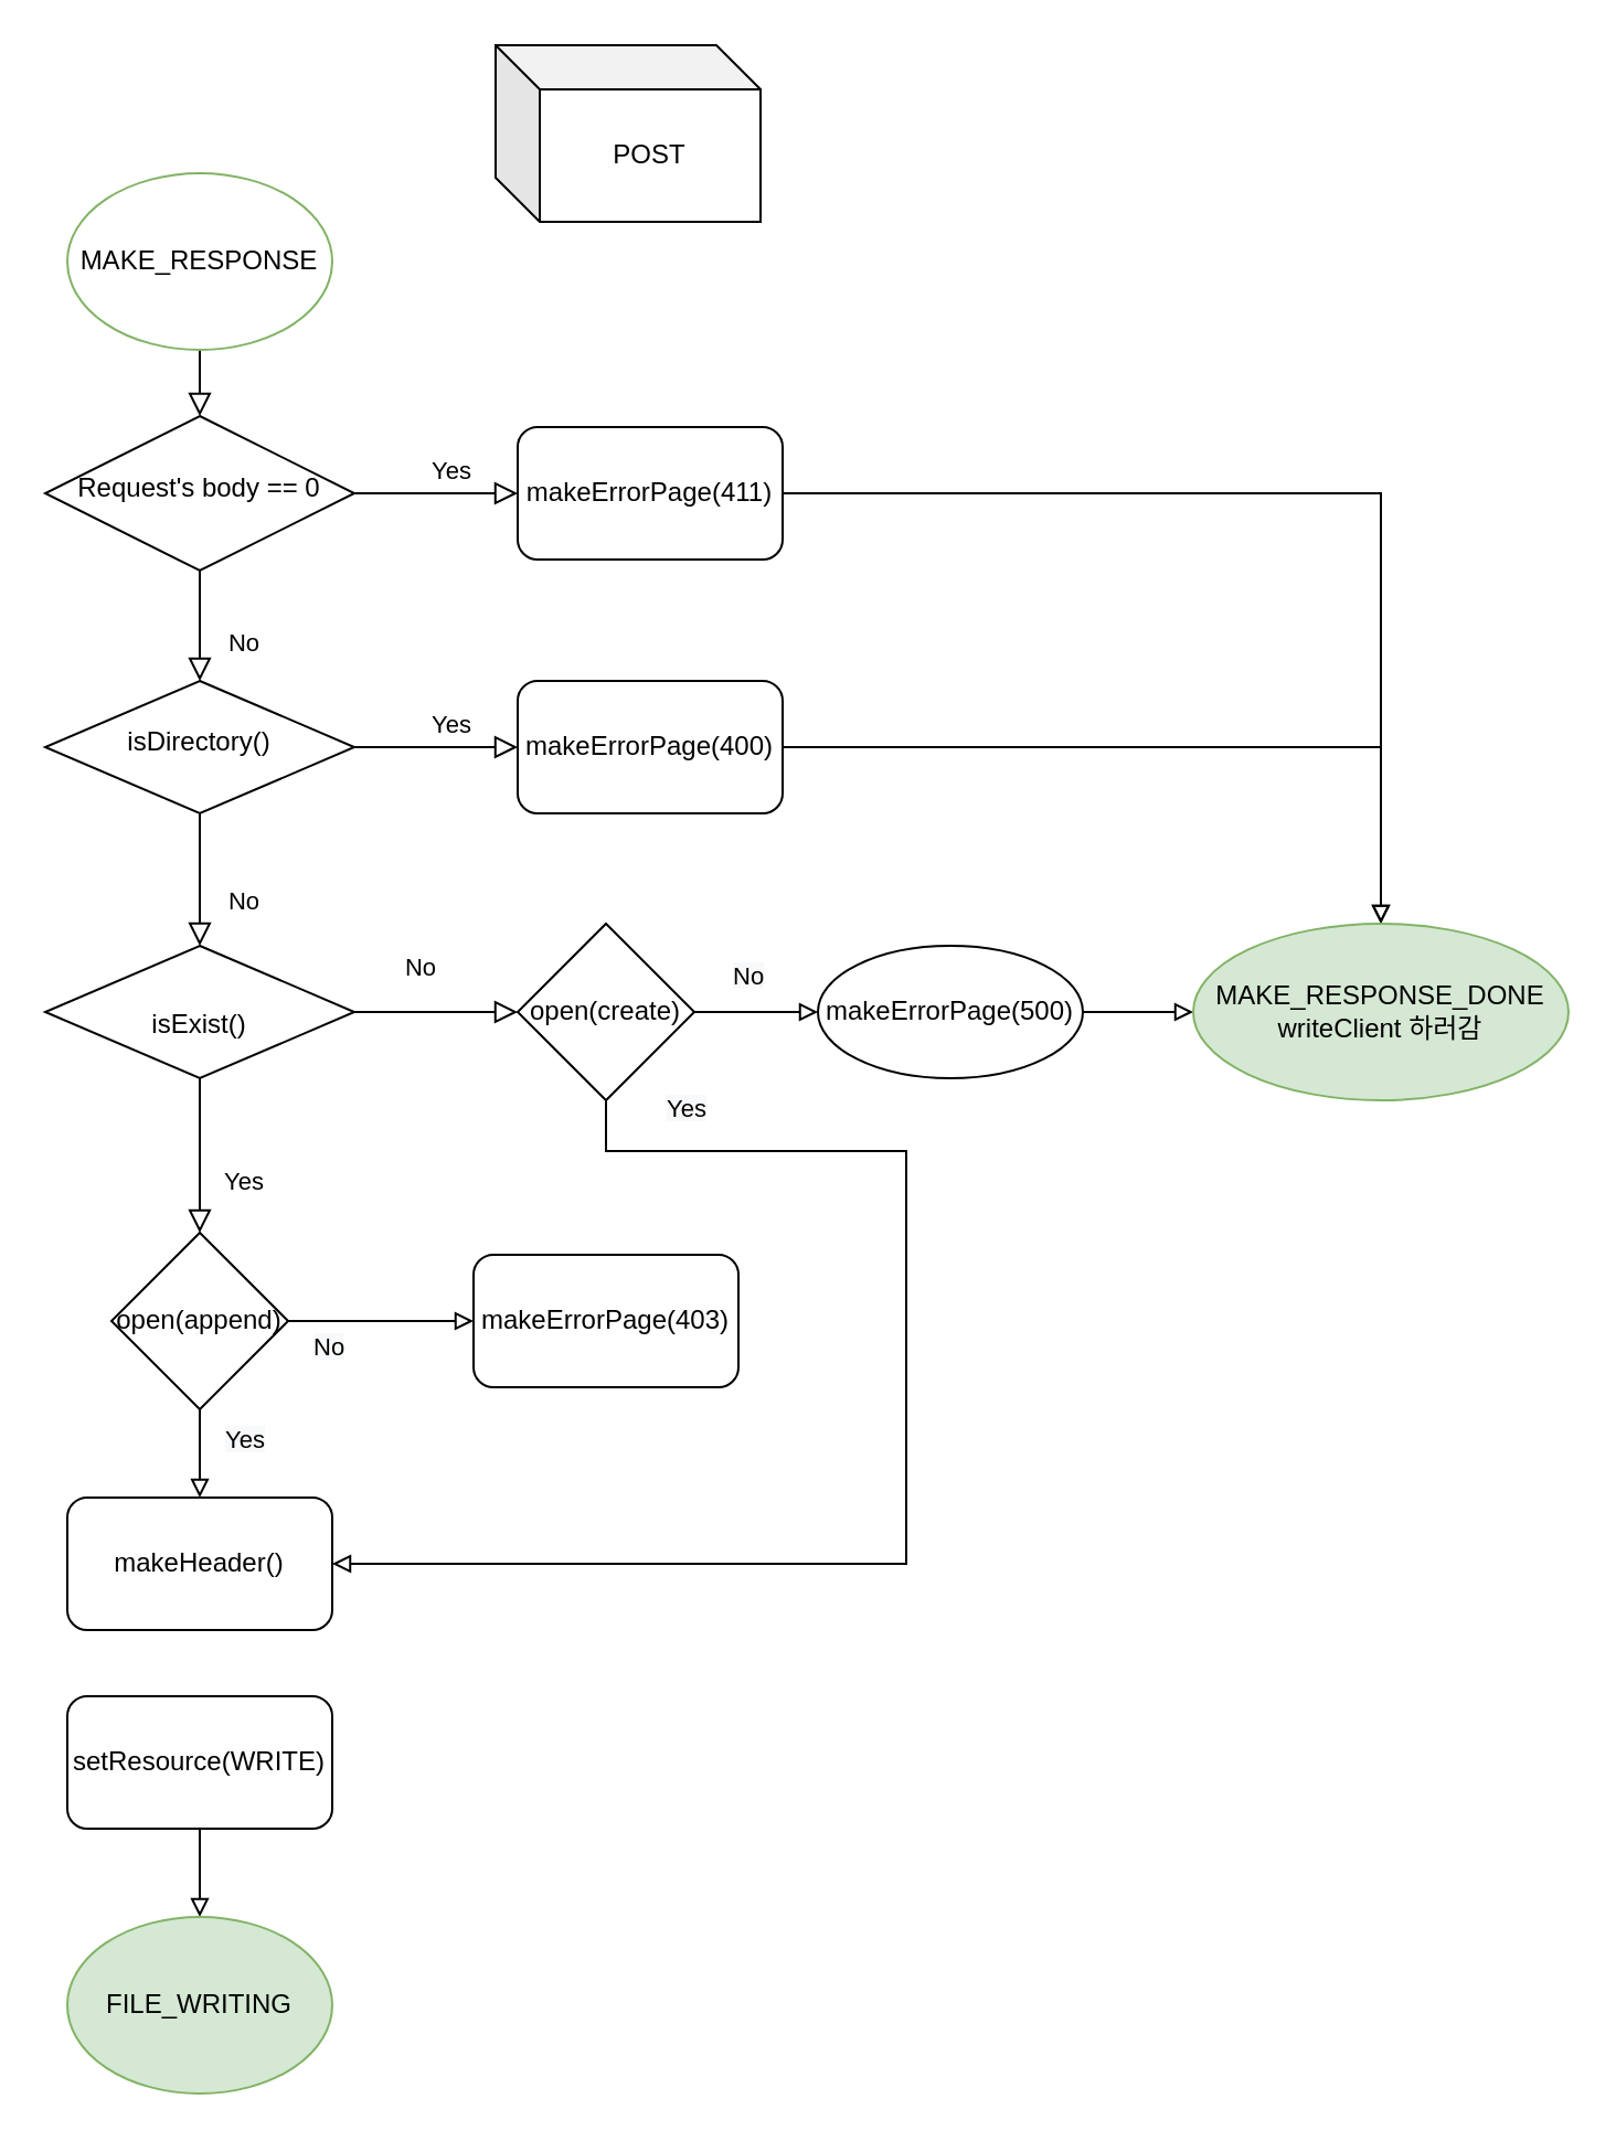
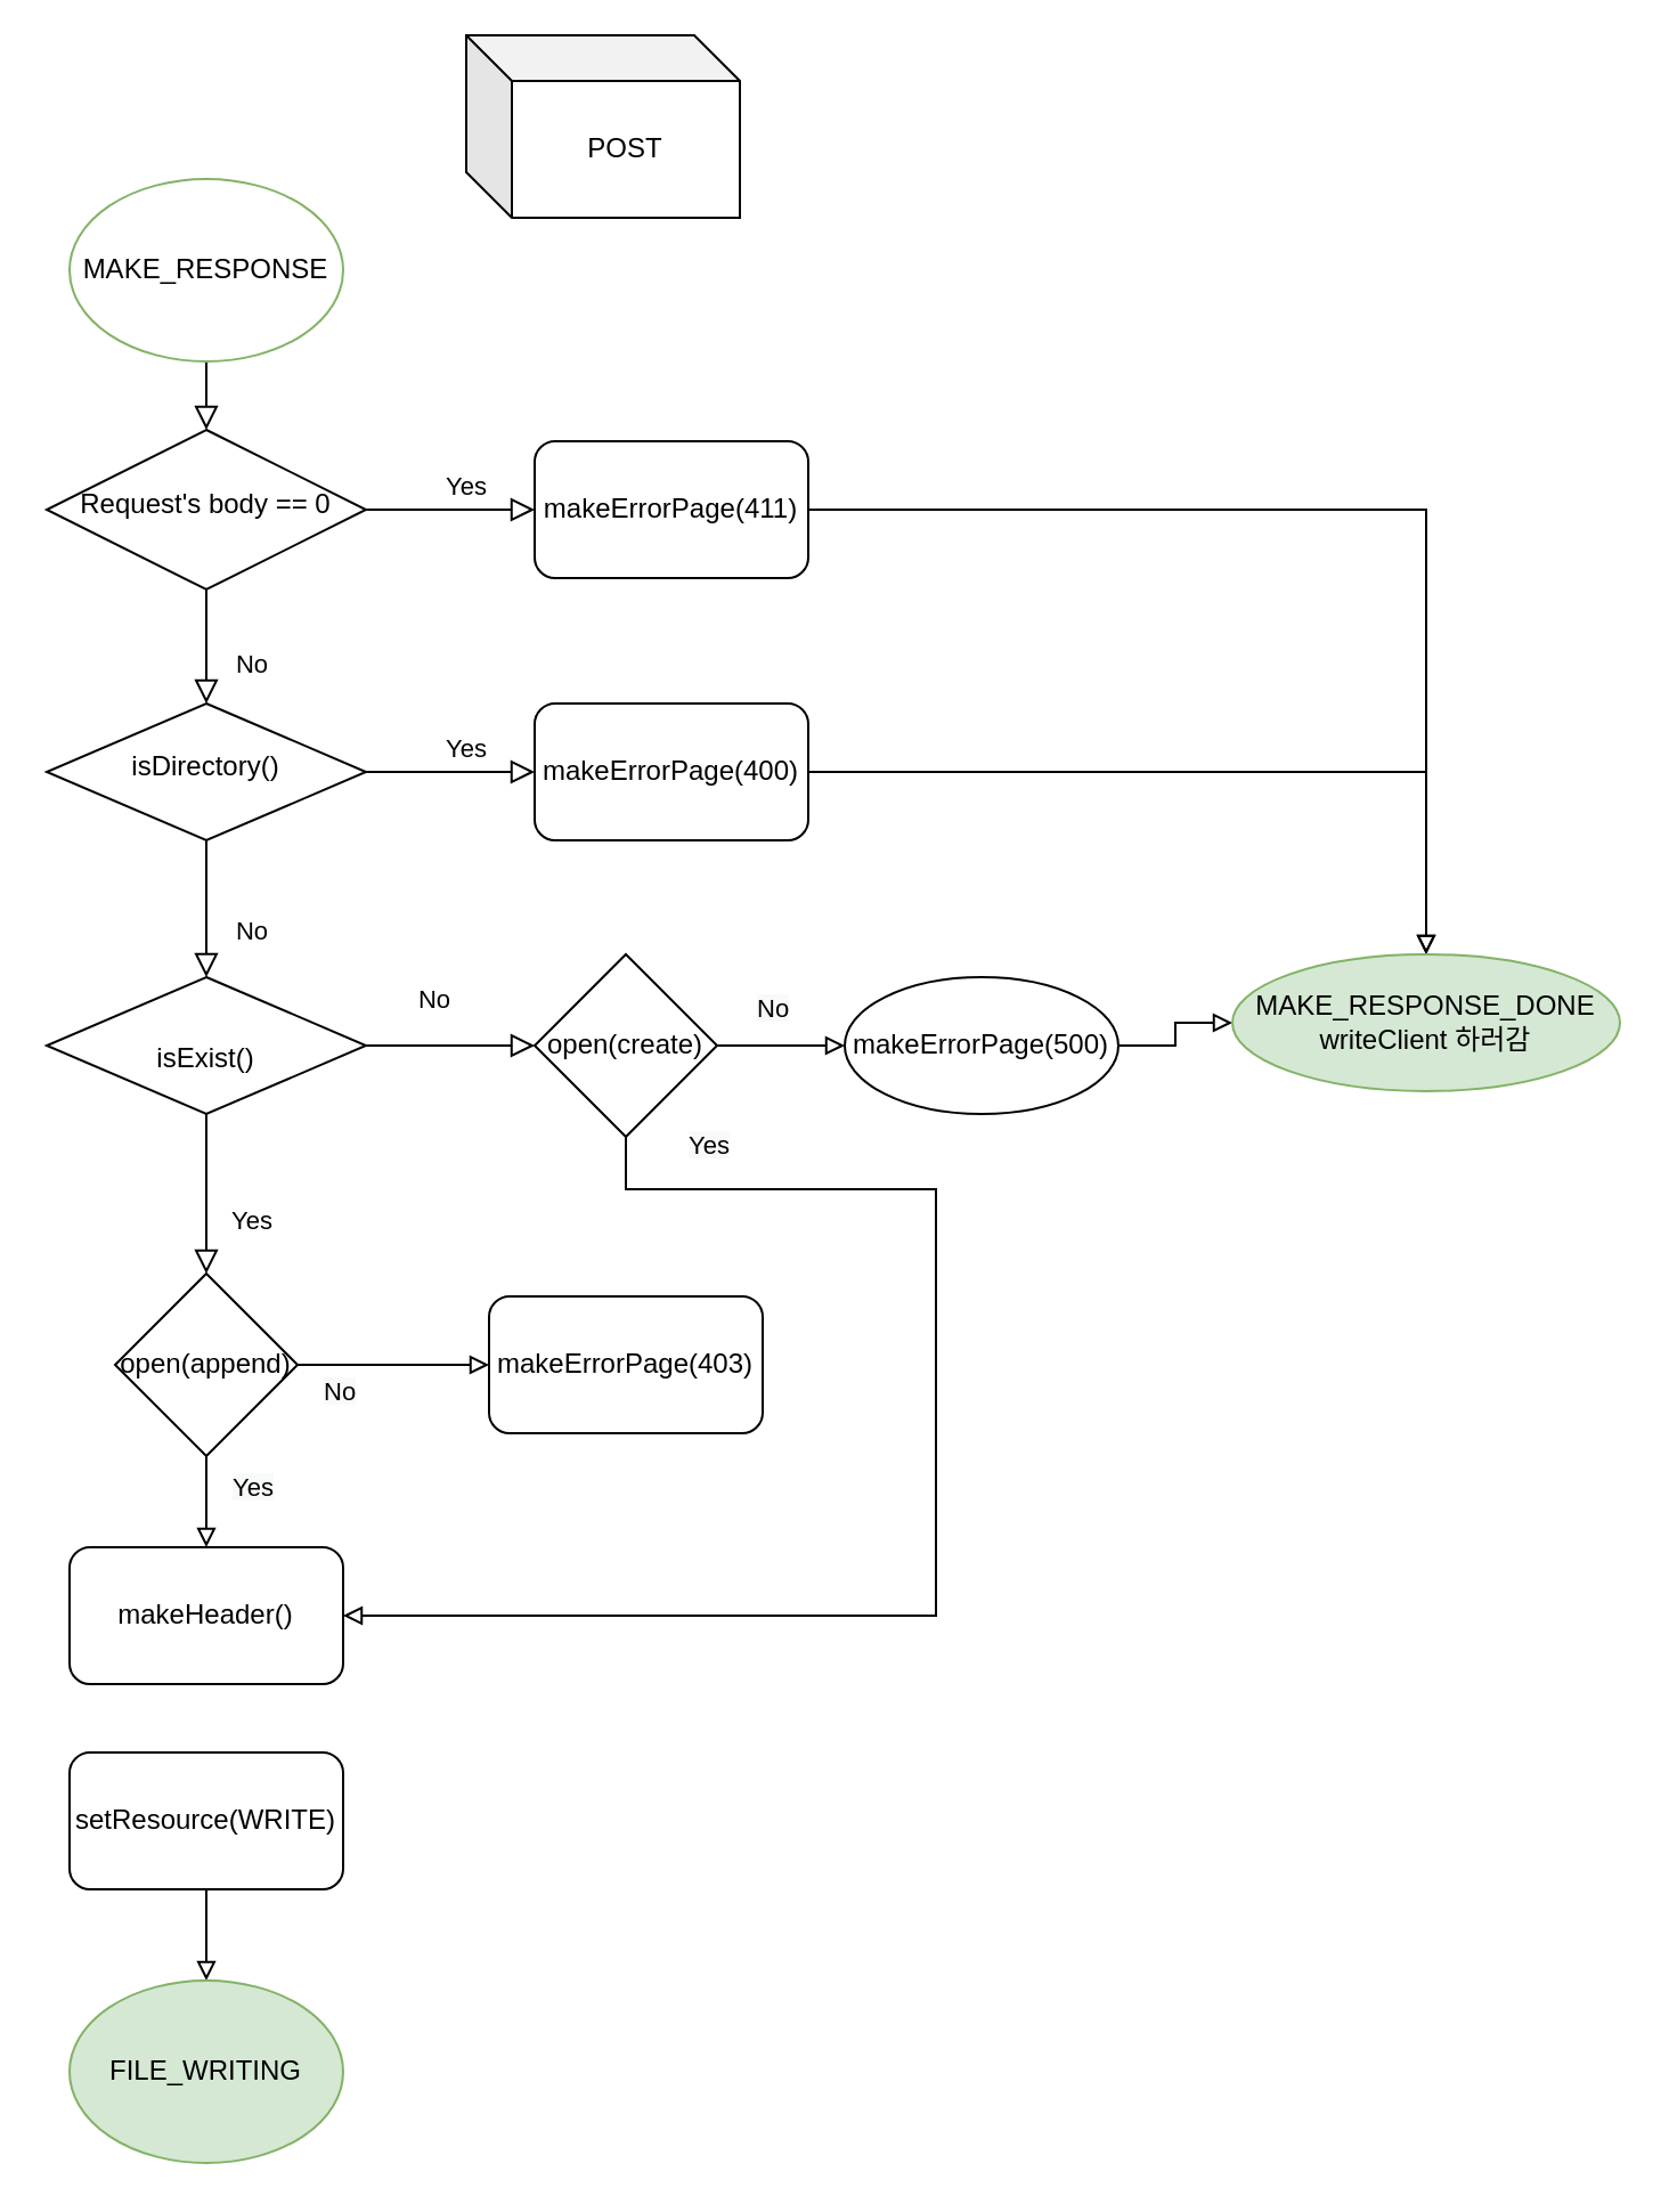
  <mxCell id="0" />
  <mxCell id="1" parent="0" />
  <mxCell id="2" value="" style="rounded=0;html=1;jettySize=auto;orthogonalLoop=1;fontSize=11;endArrow=block;endFill=0;endSize=8;strokeWidth=1;shadow=0;labelBackgroundColor=none;edgeStyle=orthogonalEdgeStyle;exitX=0.5;exitY=1;exitDx=0;exitDy=0;" parent="1" source="7" target="5" edge="1"><mxGeometry relative="1" as="geometry"><mxPoint x="110" y="118" as="sourcePoint" /></mxGeometry></mxCell>
  <mxCell id="3" value="No" style="rounded=0;html=1;jettySize=auto;orthogonalLoop=1;fontSize=11;endArrow=block;endFill=0;endSize=8;strokeWidth=1;shadow=0;labelBackgroundColor=none;edgeStyle=orthogonalEdgeStyle;entryX=0.5;entryY=0;entryDx=0;entryDy=0;" parent="1" source="5" target="32" edge="1"><mxGeometry x="0.333" y="20" relative="1" as="geometry"><mxPoint as="offset" /><mxPoint x="110" y="408" as="targetPoint" /></mxGeometry></mxCell>
  <mxCell id="4" value="Yes" style="edgeStyle=orthogonalEdgeStyle;rounded=0;html=1;jettySize=auto;orthogonalLoop=1;fontSize=11;endArrow=block;endFill=0;endSize=8;strokeWidth=1;shadow=0;labelBackgroundColor=none;entryX=0;entryY=0.5;entryDx=0;entryDy=0;" parent="1" source="5" target="9" edge="1"><mxGeometry x="0.2" y="10" relative="1" as="geometry"><mxPoint as="offset" /><mxPoint x="229" y="208" as="targetPoint" /></mxGeometry></mxCell>
  <mxCell id="5" value="Request's body == 0" style="rhombus;whiteSpace=wrap;html=1;shadow=0;fontFamily=Helvetica;fontSize=12;align=center;strokeWidth=1;spacing=6;spacingTop=-4;" parent="1" vertex="1"><mxGeometry x="20" y="188" width="140" height="70" as="geometry" /></mxCell>
- <mxCell id="6" value="POST" style="shape=cube;whiteSpace=wrap;html=1;boundedLbl=1;backgroundOutline=1;darkOpacity=0.05;darkOpacity2=0.1;" parent="1" vertex="1"><mxGeometry x="224" y="20" width="120" height="80" as="geometry" /></mxCell>
+ <mxCell id="6" value="POST" style="shape=cube;whiteSpace=wrap;html=1;boundedLbl=1;backgroundOutline=1;darkOpacity=0.05;darkOpacity2=0.1;" parent="1" vertex="1"><mxGeometry x="204" y="15" width="120" height="80" as="geometry" /></mxCell>
  <mxCell id="7" value="MAKE_RESPONSE" style="ellipse;whiteSpace=wrap;html=1;fillColor=#ffffff;strokeColor=#82b366;" parent="1" vertex="1"><mxGeometry x="30" y="78" width="120" height="80" as="geometry" /></mxCell>
  <mxCell id="8" style="edgeStyle=orthogonalEdgeStyle;rounded=0;orthogonalLoop=1;jettySize=auto;html=1;exitX=1;exitY=0.5;exitDx=0;exitDy=0;endArrow=block;endFill=0;" parent="1" source="9" target="35" edge="1"><mxGeometry relative="1" as="geometry" /></mxCell>
  <mxCell id="9" value="makeErrorPage(411)" style="rounded=1;whiteSpace=wrap;html=1;" parent="1" vertex="1"><mxGeometry x="234" y="193" width="120" height="60" as="geometry" /></mxCell>
  <mxCell id="10" value="&lt;br&gt;isExist()&lt;br&gt;" style="rhombus;whiteSpace=wrap;html=1;shadow=0;fontFamily=Helvetica;fontSize=12;align=center;strokeWidth=1;spacing=6;spacingTop=-4;" parent="1" vertex="1"><mxGeometry x="20" y="428" width="140" height="60" as="geometry" /></mxCell>
  <mxCell id="11" value="Yes" style="rounded=0;html=1;jettySize=auto;orthogonalLoop=1;fontSize=11;endArrow=block;endFill=0;endSize=8;strokeWidth=1;shadow=0;labelBackgroundColor=none;edgeStyle=orthogonalEdgeStyle;entryX=0.5;entryY=0;entryDx=0;entryDy=0;exitX=0.5;exitY=1;exitDx=0;exitDy=0;" parent="1" source="10" target="24" edge="1"><mxGeometry x="0.333" y="20" relative="1" as="geometry"><mxPoint as="offset" /><mxPoint x="90" y="498" as="sourcePoint" /><mxPoint x="90" y="595" as="targetPoint" /><Array as="points" /></mxGeometry></mxCell>
  <mxCell id="12" value="No" style="edgeStyle=orthogonalEdgeStyle;rounded=0;html=1;jettySize=auto;orthogonalLoop=1;fontSize=11;endArrow=block;endFill=0;endSize=8;strokeWidth=1;shadow=0;labelBackgroundColor=none;entryX=0;entryY=0.5;entryDx=0;entryDy=0;exitX=1;exitY=0.5;exitDx=0;exitDy=0;" parent="1" source="10" target="17" edge="1"><mxGeometry x="-0.189" y="20" relative="1" as="geometry"><mxPoint as="offset" /><mxPoint x="160" y="483" as="sourcePoint" /><mxPoint x="230" y="483" as="targetPoint" /></mxGeometry></mxCell>
  <mxCell id="13" style="edgeStyle=orthogonalEdgeStyle;rounded=0;orthogonalLoop=1;jettySize=auto;html=1;endArrow=block;endFill=0;entryX=1;entryY=0.5;entryDx=0;entryDy=0;exitX=0.5;exitY=1;exitDx=0;exitDy=0;" parent="1" source="17" target="27" edge="1"><mxGeometry relative="1" as="geometry"><mxPoint x="269.6" y="558.5" as="targetPoint" /><mxPoint x="269.6" y="521" as="sourcePoint" /><Array as="points"><mxPoint x="274" y="521" /><mxPoint x="410" y="521" /><mxPoint x="410" y="708" /></Array></mxGeometry></mxCell>
  <mxCell id="14" style="edgeStyle=orthogonalEdgeStyle;rounded=0;orthogonalLoop=1;jettySize=auto;html=1;endArrow=block;endFill=0;" parent="1" source="15" target="29" edge="1"><mxGeometry relative="1" as="geometry" /></mxCell>
  <mxCell id="15" value="setResource(WRITE)" style="rounded=1;whiteSpace=wrap;html=1;" parent="1" vertex="1"><mxGeometry x="30" y="768" width="120" height="60" as="geometry" /></mxCell>
  <mxCell id="16" style="edgeStyle=orthogonalEdgeStyle;rounded=0;orthogonalLoop=1;jettySize=auto;html=1;exitX=1;exitY=0.5;exitDx=0;exitDy=0;endArrow=block;endFill=0;entryX=0;entryY=0.5;entryDx=0;entryDy=0;" parent="1" source="17" target="21" edge="1"><mxGeometry relative="1" as="geometry"><mxPoint x="450" y="428.2" as="targetPoint" /></mxGeometry></mxCell>
  <mxCell id="17" value="open(create)" style="rhombus;whiteSpace=wrap;html=1;" parent="1" vertex="1"><mxGeometry x="234" y="418" width="80" height="80" as="geometry" /></mxCell>
  <mxCell id="18" value="&lt;meta charset=&quot;utf-8&quot;&gt;&lt;span style=&quot;color: rgb(0, 0, 0); font-family: helvetica; font-size: 11px; font-style: normal; font-weight: 400; letter-spacing: normal; text-align: center; text-indent: 0px; text-transform: none; word-spacing: 0px; background-color: rgb(248, 249, 250); display: inline; float: none;&quot;&gt;Yes&lt;/span&gt;" style="text;whiteSpace=wrap;html=1;" parent="1" vertex="1"><mxGeometry x="300" y="488" width="40" height="30" as="geometry" /></mxCell>
  <mxCell id="19" value="&lt;meta charset=&quot;utf-8&quot;&gt;&lt;span style=&quot;color: rgb(0, 0, 0); font-family: helvetica; font-size: 11px; font-style: normal; font-weight: 400; letter-spacing: normal; text-align: center; text-indent: 0px; text-transform: none; word-spacing: 0px; background-color: rgb(248, 249, 250); display: inline; float: none;&quot;&gt;No&lt;/span&gt;" style="text;whiteSpace=wrap;html=1;" parent="1" vertex="1"><mxGeometry x="330" y="428" width="40" height="30" as="geometry" /></mxCell>
  <mxCell id="20" style="edgeStyle=orthogonalEdgeStyle;rounded=0;orthogonalLoop=1;jettySize=auto;html=1;endArrow=block;endFill=0;" parent="1" source="21" target="35" edge="1"><mxGeometry relative="1" as="geometry" /></mxCell>
  <mxCell id="21" value="makeErrorPage(500)" style="ellipse;whiteSpace=wrap;html=1;" parent="1" vertex="1"><mxGeometry x="370" y="428" width="120" height="60" as="geometry" /></mxCell>
  <mxCell id="22" style="edgeStyle=orthogonalEdgeStyle;rounded=0;orthogonalLoop=1;jettySize=auto;html=1;entryX=0;entryY=0.5;entryDx=0;entryDy=0;endArrow=block;endFill=0;" parent="1" source="24" target="26" edge="1"><mxGeometry relative="1" as="geometry" /></mxCell>
  <mxCell id="23" style="edgeStyle=orthogonalEdgeStyle;rounded=0;orthogonalLoop=1;jettySize=auto;html=1;entryX=0.5;entryY=0;entryDx=0;entryDy=0;endArrow=block;endFill=0;" parent="1" source="24" target="27" edge="1"><mxGeometry relative="1" as="geometry" /></mxCell>
  <mxCell id="24" value="open(append)" style="rhombus;whiteSpace=wrap;html=1;" parent="1" vertex="1"><mxGeometry x="50" y="558" width="80" height="80" as="geometry" /></mxCell>
  <mxCell id="25" value="&lt;meta charset=&quot;utf-8&quot;&gt;&lt;span style=&quot;color: rgb(0, 0, 0); font-family: helvetica; font-size: 11px; font-style: normal; font-weight: 400; letter-spacing: normal; text-align: center; text-indent: 0px; text-transform: none; word-spacing: 0px; background-color: rgb(248, 249, 250); display: inline; float: none;&quot;&gt;No&lt;/span&gt;" style="text;whiteSpace=wrap;html=1;" parent="1" vertex="1"><mxGeometry x="140" y="595.5" width="40" height="30" as="geometry" /></mxCell>
  <mxCell id="26" value="makeErrorPage(403)" style="rounded=1;whiteSpace=wrap;html=1;" parent="1" vertex="1"><mxGeometry x="214" y="568" width="120" height="60" as="geometry" /></mxCell>
  <mxCell id="27" value="makeHeader()" style="rounded=1;whiteSpace=wrap;html=1;" parent="1" vertex="1"><mxGeometry x="30" y="678" width="120" height="60" as="geometry" /></mxCell>
  <mxCell id="28" value="&lt;meta charset=&quot;utf-8&quot;&gt;&lt;span style=&quot;color: rgb(0, 0, 0); font-family: helvetica; font-size: 11px; font-style: normal; font-weight: 400; letter-spacing: normal; text-align: center; text-indent: 0px; text-transform: none; word-spacing: 0px; background-color: rgb(248, 249, 250); display: inline; float: none;&quot;&gt;Yes&lt;/span&gt;" style="text;whiteSpace=wrap;html=1;" parent="1" vertex="1"><mxGeometry x="100" y="638" width="40" height="30" as="geometry" /></mxCell>
  <mxCell id="29" value="FILE_WRITING" style="ellipse;whiteSpace=wrap;html=1;fillColor=#d5e8d4;strokeColor=#82b366;" parent="1" vertex="1"><mxGeometry x="30" y="868" width="120" height="80" as="geometry" /></mxCell>
  <mxCell id="30" value="No" style="rounded=0;html=1;jettySize=auto;orthogonalLoop=1;fontSize=11;endArrow=block;endFill=0;endSize=8;strokeWidth=1;shadow=0;labelBackgroundColor=none;edgeStyle=orthogonalEdgeStyle;" parent="1" source="32" edge="1"><mxGeometry x="0.333" y="20" relative="1" as="geometry"><mxPoint as="offset" /><mxPoint x="90" y="428" as="targetPoint" /></mxGeometry></mxCell>
  <mxCell id="31" value="Yes" style="edgeStyle=orthogonalEdgeStyle;rounded=0;html=1;jettySize=auto;orthogonalLoop=1;fontSize=11;endArrow=block;endFill=0;endSize=8;strokeWidth=1;shadow=0;labelBackgroundColor=none;entryX=0;entryY=0.5;entryDx=0;entryDy=0;" parent="1" source="32" target="34" edge="1"><mxGeometry x="0.2" y="10" relative="1" as="geometry"><mxPoint as="offset" /><mxPoint x="229" y="328" as="targetPoint" /></mxGeometry></mxCell>
  <mxCell id="32" value="isDirectory()" style="rhombus;whiteSpace=wrap;html=1;shadow=0;fontFamily=Helvetica;fontSize=12;align=center;strokeWidth=1;spacing=6;spacingTop=-4;" parent="1" vertex="1"><mxGeometry x="20" y="308" width="140" height="60" as="geometry" /></mxCell>
  <mxCell id="33" style="edgeStyle=orthogonalEdgeStyle;rounded=0;orthogonalLoop=1;jettySize=auto;html=1;endArrow=block;endFill=0;" parent="1" source="34" target="35" edge="1"><mxGeometry relative="1" as="geometry" /></mxCell>
  <mxCell id="34" value="makeErrorPage(400)" style="rounded=1;whiteSpace=wrap;html=1;" parent="1" vertex="1"><mxGeometry x="234" y="308" width="120" height="60" as="geometry" /></mxCell>
- <mxCell id="35" value="MAKE_RESPONSE_DONE&lt;br&gt;writeClient 하러감" style="ellipse;whiteSpace=wrap;html=1;fillColor=#d5e8d4;strokeColor=#82b366;" parent="1" vertex="1"><mxGeometry x="540" y="418" width="170" height="80" as="geometry" /></mxCell>
+ <mxCell id="35" value="MAKE_RESPONSE_DONE&lt;br&gt;writeClient 하러감" style="ellipse;whiteSpace=wrap;html=1;fillColor=#d5e8d4;strokeColor=#82b366;" parent="1" vertex="1"><mxGeometry x="540" y="418" width="170" height="60" as="geometry" /></mxCell>
